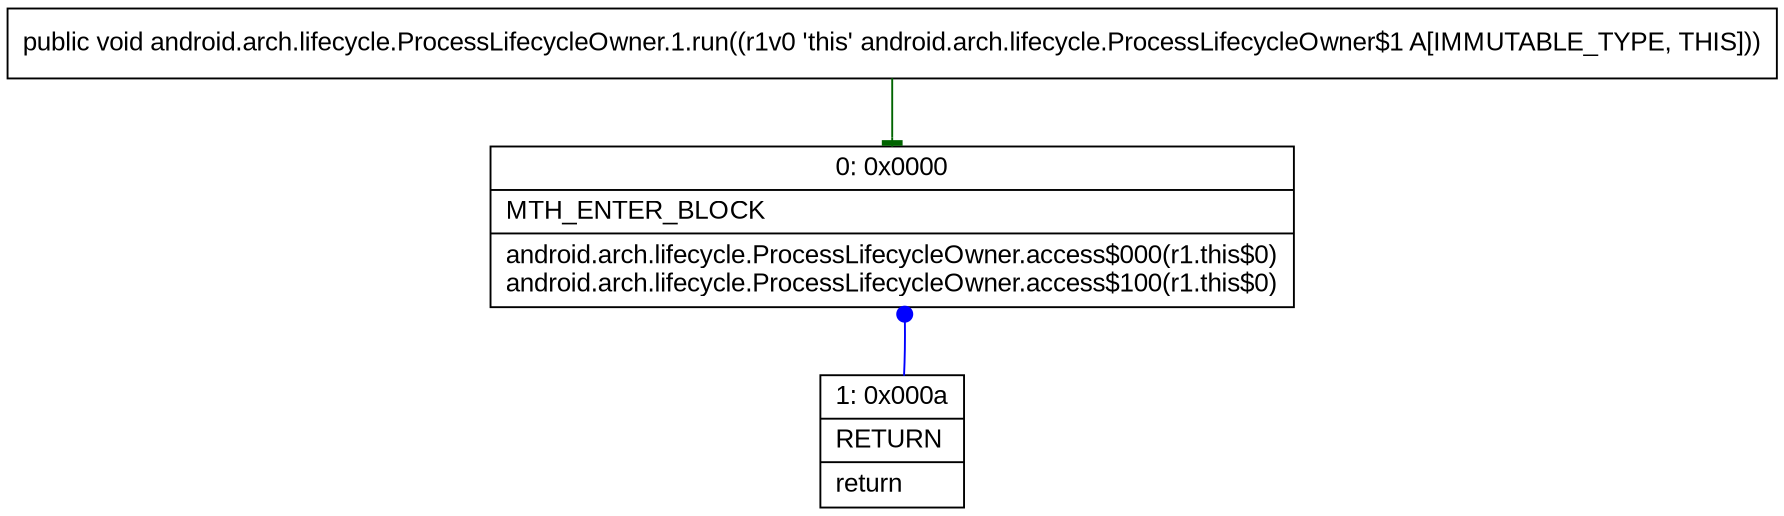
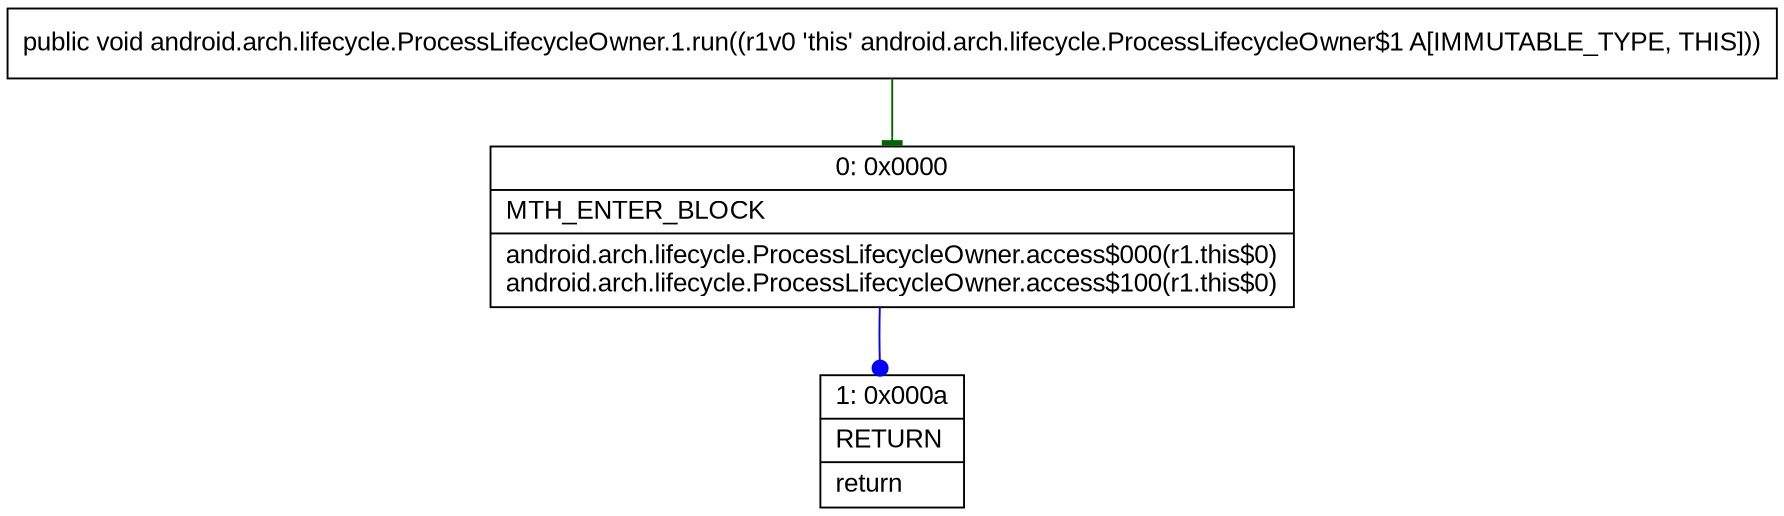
  digraph {
    fontname="Liberation Sans"
    node [shape=record fontname="Liberation Sans"]
    edge [fontname="Liberation Sans"]
    n1 [label="{0\:\ 0x0000|MTH_ENTER_BLOCK\l|android.arch.lifecycle.ProcessLifecycleOwner.access$000(r1.this$0)\landroid.arch.lifecycle.ProcessLifecycleOwner.access$100(r1.this$0)\l}"]
    n2 [label="{1\:\ 0x000a|RETURN\l|return\l}"]
    n3 [label="{public void android.arch.lifecycle.ProcessLifecycleOwner.1.run((r1v0 'this' android.arch.lifecycle.ProcessLifecycleOwner$1 A[IMMUTABLE_TYPE, THIS])) }"]
-   n2 -> n1 [color=blue arrowhead=dot]
+   n1 -> n2 [color=blue arrowhead=dot]
    n3 -> n1 [color=darkgreen arrowhead=tee]
  }
